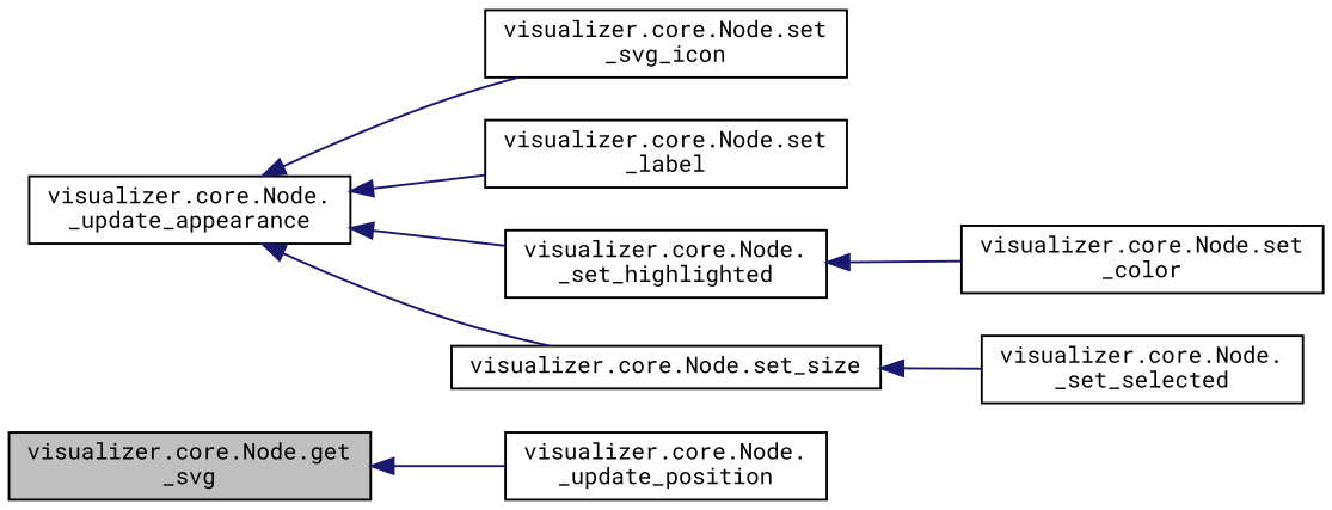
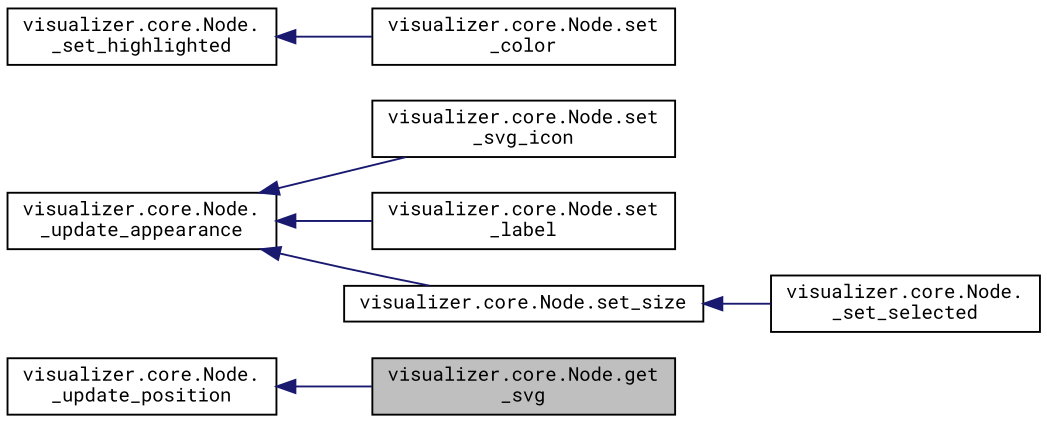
  digraph {
    fontname="Roboto Mono"
    rankdir=LR
    node [color=black fillcolor=white fontname="Roboto Mono" fontsize=10 shape=record style=filled]
    edge [color=midnightblue dir=back fontname="Roboto Mono" fontsize=10 labelfontname=Helvetica labelfontsize=10 style=solid]
    n1 [fillcolor=grey75 fontcolor=black height=0.2 label="visualizer.core.Node.get\l_svg" width=0.4]
    n2 [height=0.2 label="visualizer.core.Node.\l_update_position" width=0.4]
    n3 [height=0.2 label="visualizer.core.Node.\l_update_appearance" width=0.4]
    n4 [height=0.2 label="visualizer.core.Node.set\l_svg_icon" width=0.4]
    n5 [height=0.2 label="visualizer.core.Node.set\l_label" width=0.4]
    n6 [height=0.2 label="visualizer.core.Node.\l_set_highlighted" width=0.4]
    n7 [height=0.2 label="visualizer.core.Node.set_size" width=0.4]
    n8 [height=0.2 label="visualizer.core.Node.\l_set_selected" width=0.4]
    n9 [height=0.2 label="visualizer.core.Node.set\l_color" width=0.4]
-   n1 -> n2
+   n2 -> n1
    n3 -> n4
    n3 -> n5
-   n3 -> n6
    n3 -> n7
    n6 -> n9
    n7 -> n8
  }
